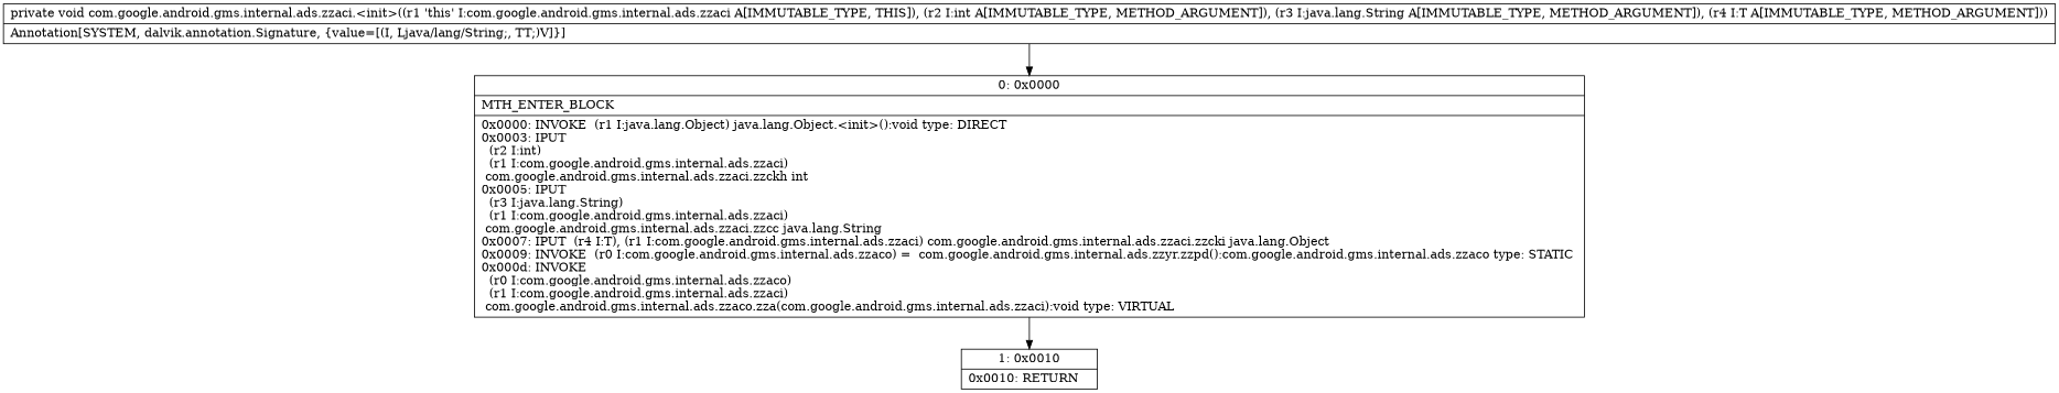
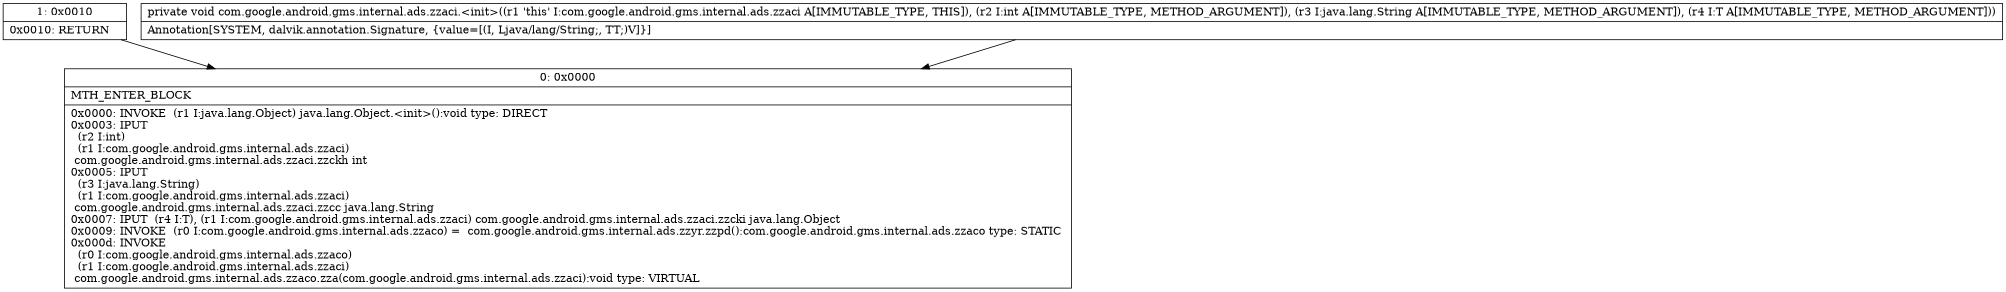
  digraph {
    node [shape=record]
    n1 [label="{0\:\ 0x0000|MTH_ENTER_BLOCK\l|0x0000: INVOKE  (r1 I:java.lang.Object) java.lang.Object.\<init\>():void type: DIRECT \l0x0003: IPUT  \l  (r2 I:int)\l  (r1 I:com.google.android.gms.internal.ads.zzaci)\l com.google.android.gms.internal.ads.zzaci.zzckh int \l0x0005: IPUT  \l  (r3 I:java.lang.String)\l  (r1 I:com.google.android.gms.internal.ads.zzaci)\l com.google.android.gms.internal.ads.zzaci.zzcc java.lang.String \l0x0007: IPUT  (r4 I:T), (r1 I:com.google.android.gms.internal.ads.zzaci) com.google.android.gms.internal.ads.zzaci.zzcki java.lang.Object \l0x0009: INVOKE  (r0 I:com.google.android.gms.internal.ads.zzaco) =  com.google.android.gms.internal.ads.zzyr.zzpd():com.google.android.gms.internal.ads.zzaco type: STATIC \l0x000d: INVOKE  \l  (r0 I:com.google.android.gms.internal.ads.zzaco)\l  (r1 I:com.google.android.gms.internal.ads.zzaci)\l com.google.android.gms.internal.ads.zzaco.zza(com.google.android.gms.internal.ads.zzaci):void type: VIRTUAL \l}"]
    n2 [label="{1\:\ 0x0010|0x0010: RETURN   \l}"]
    n3 [label="{private void com.google.android.gms.internal.ads.zzaci.\<init\>((r1 'this' I:com.google.android.gms.internal.ads.zzaci A[IMMUTABLE_TYPE, THIS]), (r2 I:int A[IMMUTABLE_TYPE, METHOD_ARGUMENT]), (r3 I:java.lang.String A[IMMUTABLE_TYPE, METHOD_ARGUMENT]), (r4 I:T A[IMMUTABLE_TYPE, METHOD_ARGUMENT]))  | Annotation[SYSTEM, dalvik.annotation.Signature, \{value=[(I, Ljava\/lang\/String;, TT;)V]\}]\l}"]
-   n1 -> n2
+   n2 -> n1
    n3 -> n1
  }
